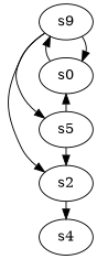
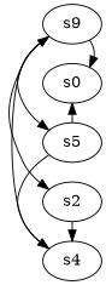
  digraph {
    rankdir=LR
    node [player=1]
    n1 [label=s9]
    s0
    s2
    s5 [player=0]
    s4
    n1 -> s0 [constraint="time % 6 == 1"]
    n1 -> s2 [constraint="time % 4 == 2 && time % 5 == 1"]
    n1 -> s5 [constraint="time % 2 == 0"]
-   s0 -> n1 [constraint="time % 8 == 4"]
+   s4 -> n1 [constraint="time % 8 == 4"]
    s2 -> s4 [constraint="time % 4 == 2 && time % 5 == 3"]
    s5 -> s0 [constraint="time == 0 || time == 13 || time == 21"]
-   s5 -> s2 [constraint="time % 4 == 0"]
+   s5 -> s4 [constraint="time % 4 == 0"]
  }
